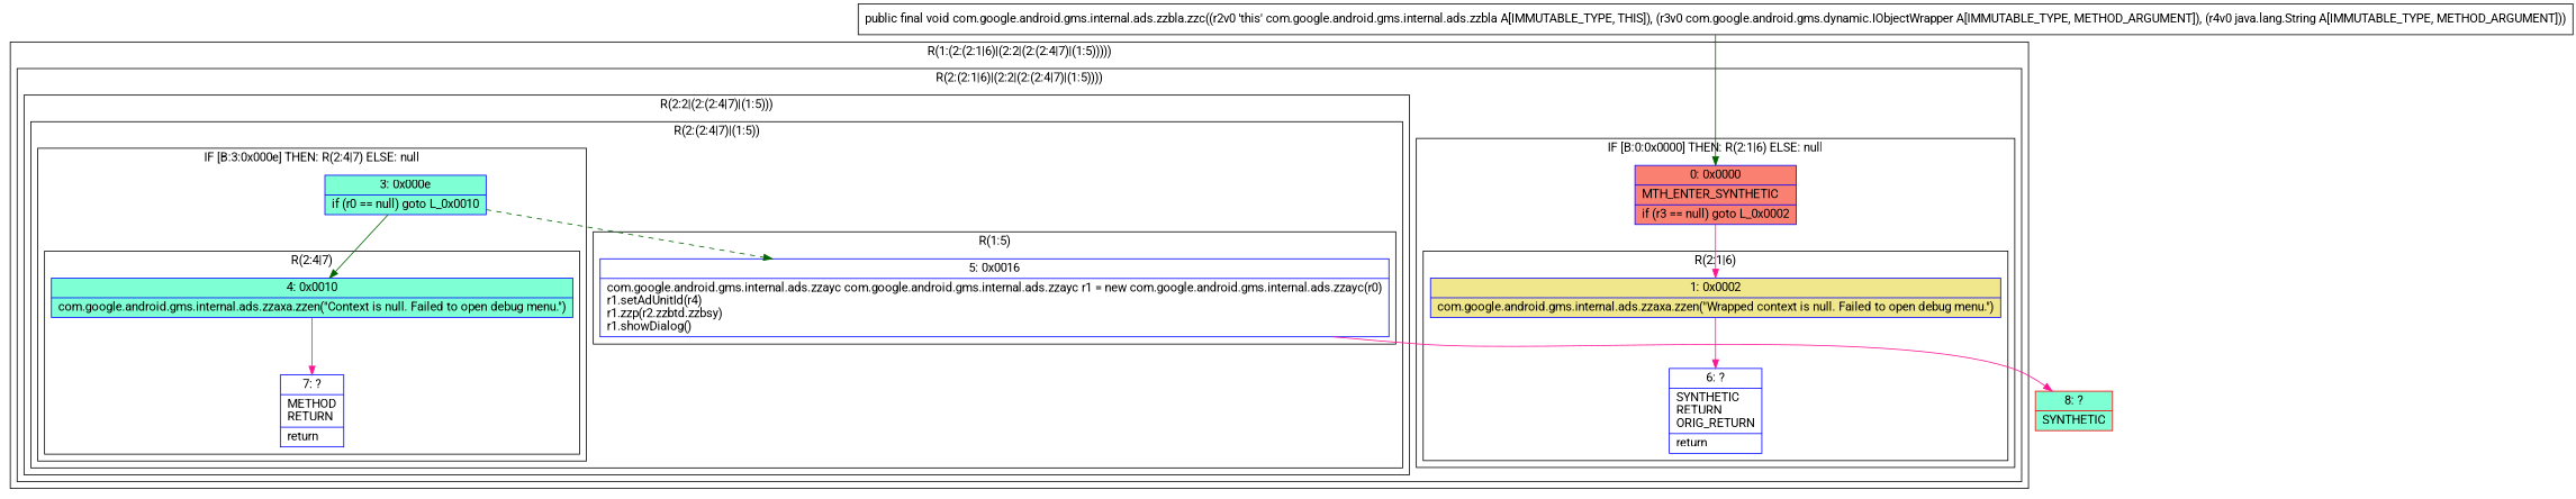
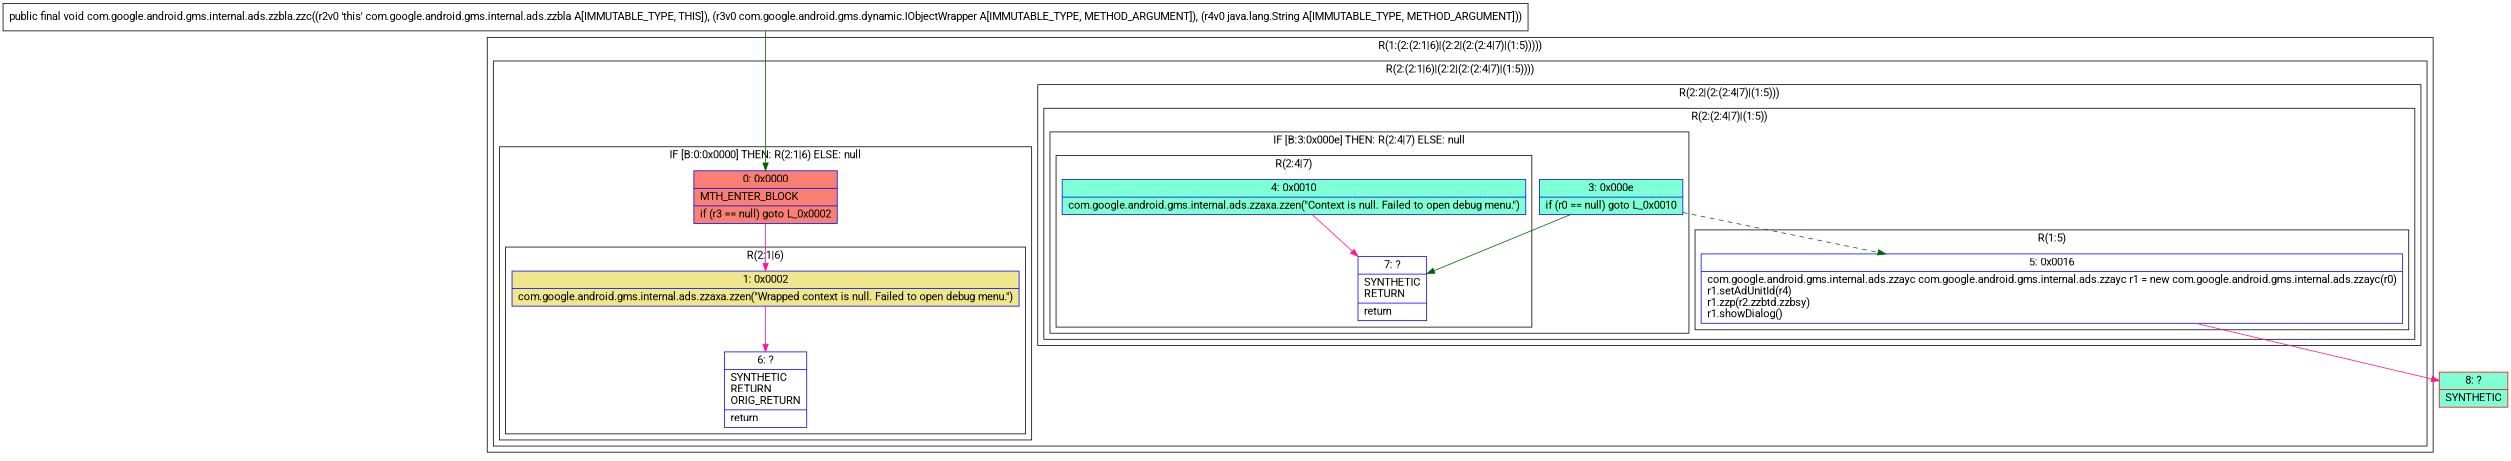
  digraph {
    fontname=Roboto
    node [color=blue fillcolor=white fontname=Roboto shape=record style=filled]
    edge [color=deeppink fontname=Roboto]
    n1 [fillcolor=khaki label="{1\:\ 0x0002|com.google.android.gms.internal.ads.zzaxa.zzen(\"Wrapped context is null. Failed to open debug menu.\")\l}"]
    n2 [label="{6\:\ ?|SYNTHETIC\lRETURN\lORIG_RETURN\l|return\l}"]
-   n3 [fillcolor=salmon label="{0\:\ 0x0000|MTH_ENTER_SYNTHETIC\l|if (r3 == null) goto L_0x0002\l}"]
+   n3 [fillcolor=salmon label="{0\:\ 0x0000|MTH_ENTER_BLOCK\l|if (r3 == null) goto L_0x0002\l}"]
    n4 [fillcolor=aquamarine label="{4\:\ 0x0010|com.google.android.gms.internal.ads.zzaxa.zzen(\"Context is null. Failed to open debug menu.\")\l}"]
-   n5 [label="{7\:\ ?|METHOD\lRETURN\l|return\l}"]
+   n5 [label="{7\:\ ?|SYNTHETIC\lRETURN\l|return\l}"]
    n6 [fillcolor=aquamarine label="{3\:\ 0x000e|if (r0 == null) goto L_0x0010\l}"]
    n7 [label="{5\:\ 0x0016|com.google.android.gms.internal.ads.zzayc com.google.android.gms.internal.ads.zzayc r1 = new com.google.android.gms.internal.ads.zzayc(r0)\lr1.setAdUnitId(r4)\lr1.zzp(r2.zzbtd.zzbsy)\lr1.showDialog()\l}"]
    n8 [color=red fillcolor=aquamarine label="{8\:\ ?|SYNTHETIC\l}"]
    n9 [label="{public final void com.google.android.gms.internal.ads.zzbla.zzc((r2v0 'this' com.google.android.gms.internal.ads.zzbla A[IMMUTABLE_TYPE, THIS]), (r3v0 com.google.android.gms.dynamic.IObjectWrapper A[IMMUTABLE_TYPE, METHOD_ARGUMENT]), (r4v0 java.lang.String A[IMMUTABLE_TYPE, METHOD_ARGUMENT])) }" color=""]
    subgraph cluster_1 {
      label="R(1:(2:(2:1|6)|(2:2|(2:(2:4|7)|(1:5)))))"
      subgraph cluster_2 {
        label="R(2:(2:1|6)|(2:2|(2:(2:4|7)|(1:5))))"
        subgraph cluster_3 {
          label="IF [B:0:0x0000] THEN: R(2:1|6) ELSE: null"
          n3
          subgraph cluster_4 {
            label="R(2:1|6)"
            n1
            n2
          }
        }
        subgraph cluster_5 {
          label="R(2:2|(2:(2:4|7)|(1:5)))"
          subgraph cluster_6 {
            label="R(2:(2:4|7)|(1:5))"
            subgraph cluster_7 {
              label="IF [B:3:0x000e] THEN: R(2:4|7) ELSE: null"
              n6
              subgraph cluster_8 {
                label="R(2:4|7)"
                n4
                n5
              }
            }
            subgraph cluster_9 {
              label="R(1:5)"
              n7
            }
          }
        }
      }
    }
    n1 -> n2
    n3 -> n1
    n4 -> n5
-   n6 -> n4 [color=darkgreen]
+   n6 -> n5 [color=darkgreen]
    n6 -> n7 [color=darkgreen style=dashed]
    n7 -> n8
    n9 -> n3 [color=darkgreen]
  }
